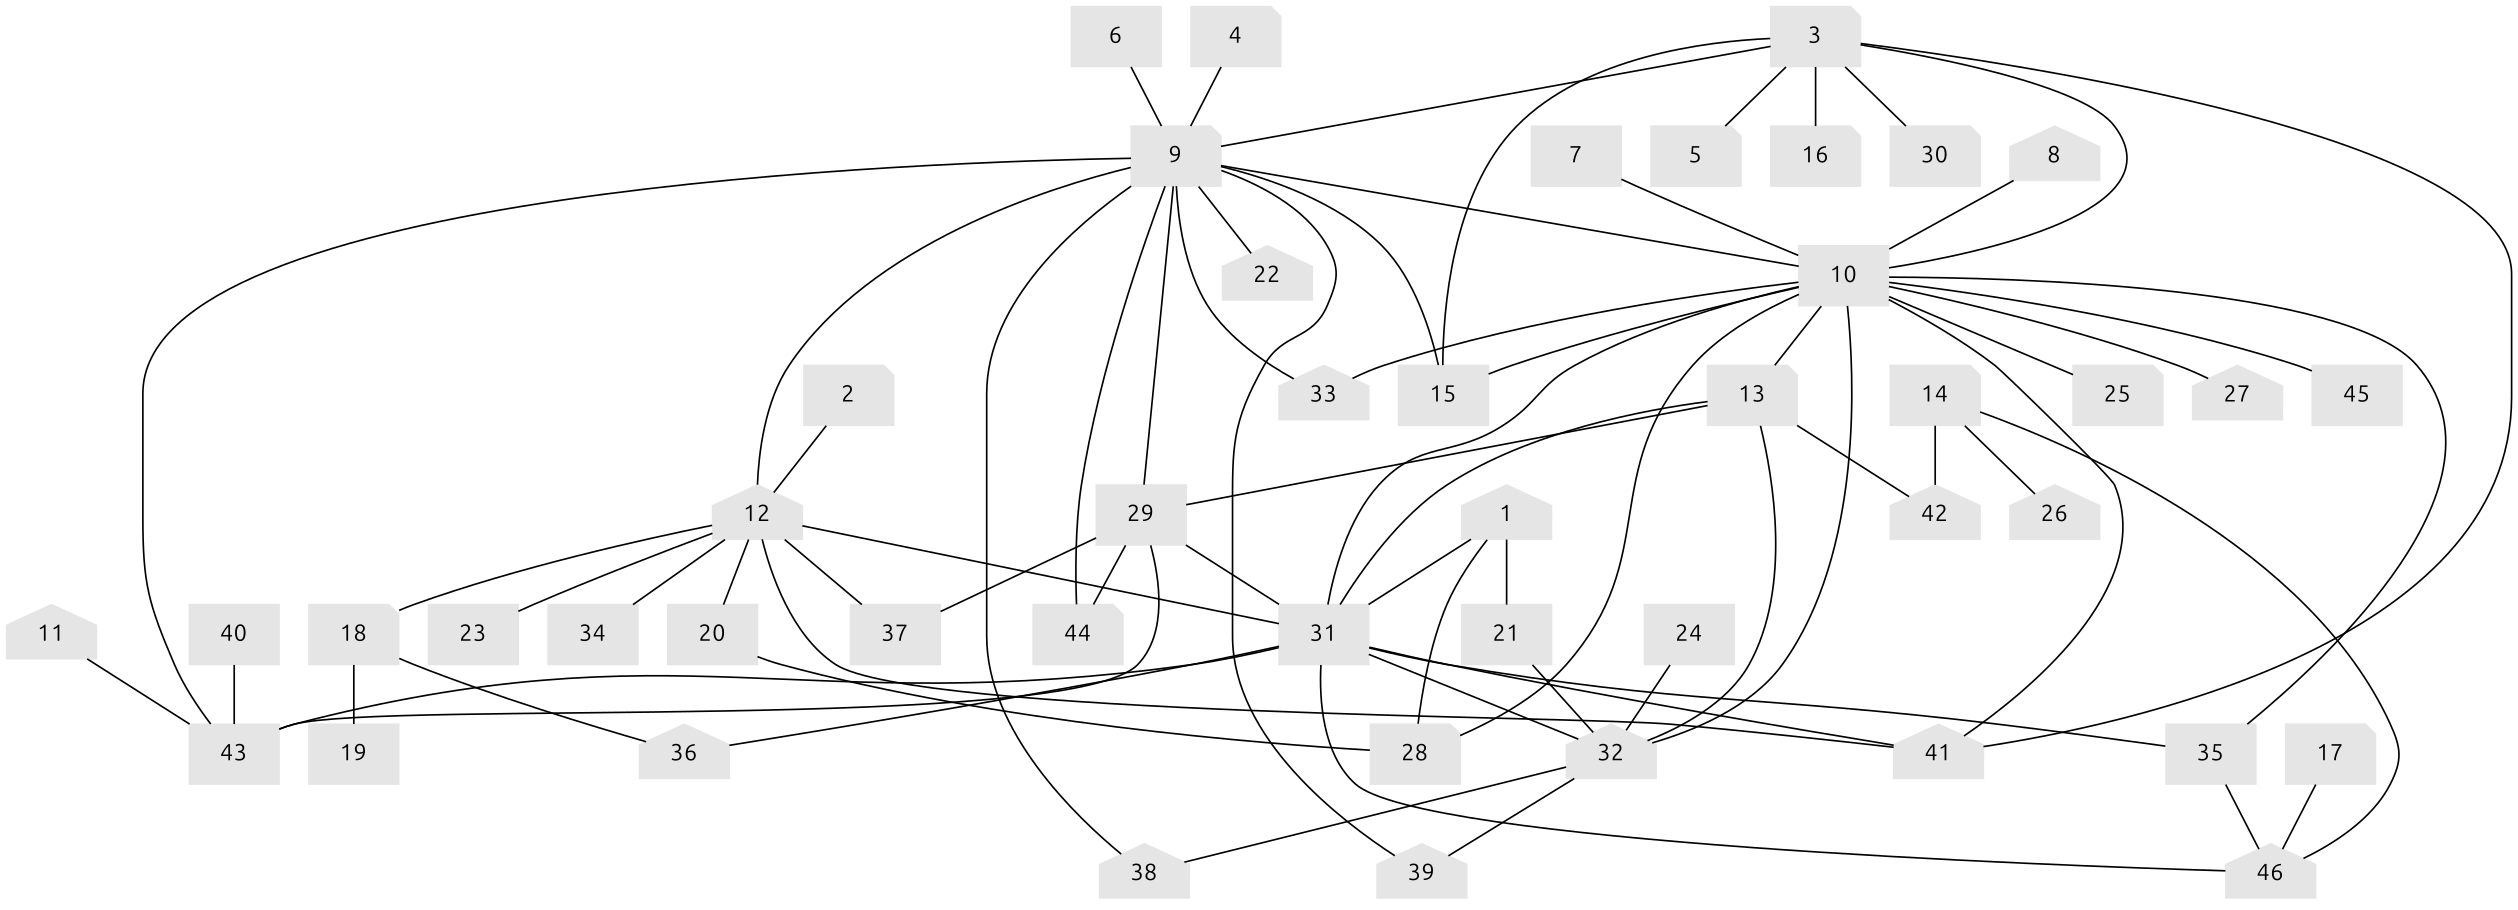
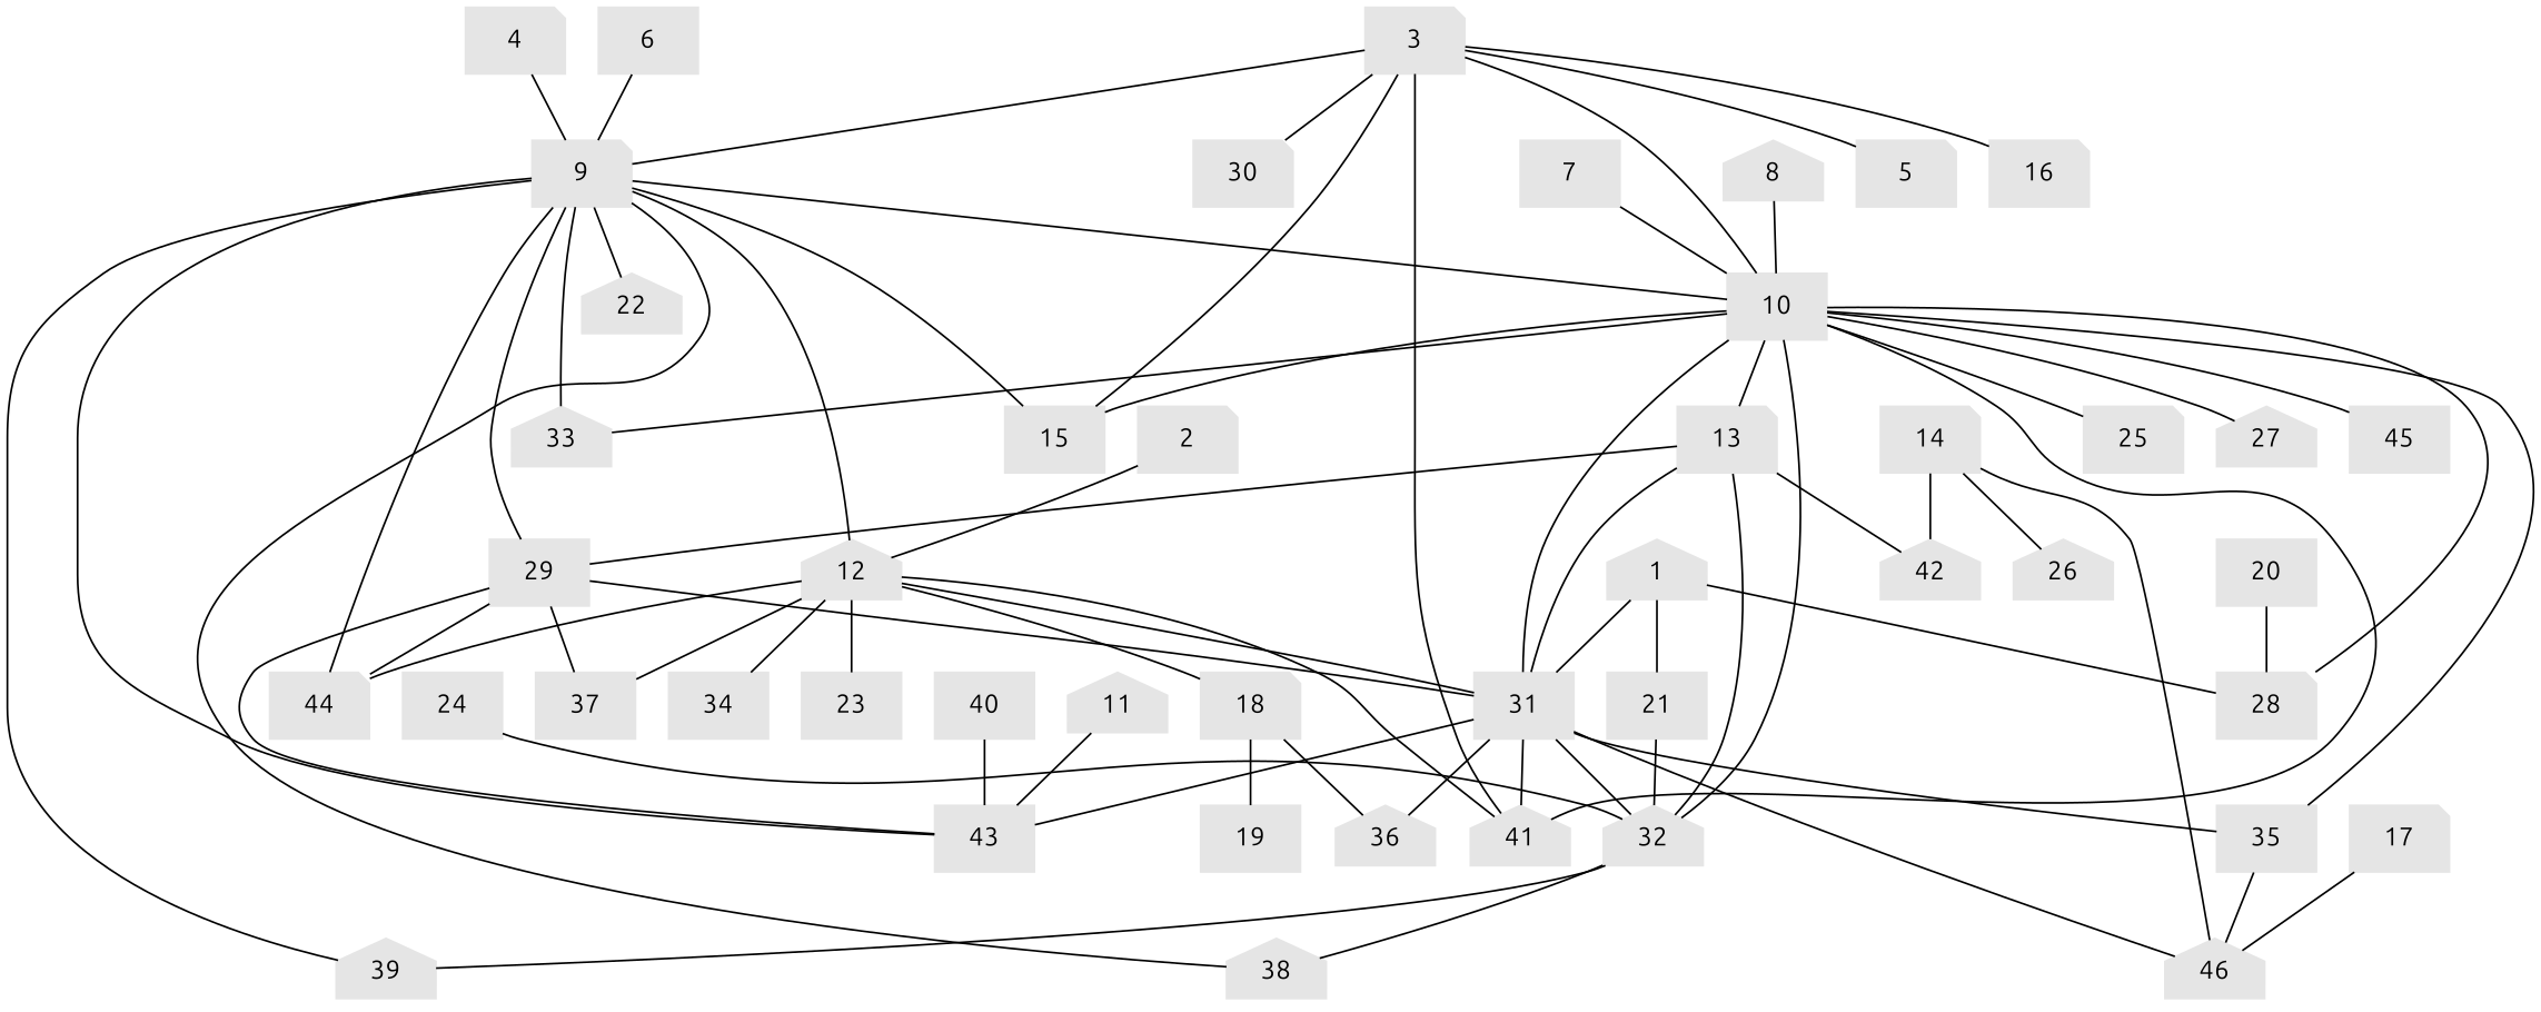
  graph {
    fontname=Ubuntu
    node [color=gray90 fontname=Ubuntu shape=box style=filled]
    edge [fontname=Ubuntu weight=1.0]
    1 [shape=house]
    21
    28 [shape=note]
    31
    32 [shape=house]
    41 [shape=house]
    43
    35
    46 [shape=house]
    36 [shape=house]
    2 [shape=note]
    12 [shape=house]
    18 [shape=note]
    20
    23
    34
    37
    3 [shape=note]
    5 [shape=note]
    9 [shape=note]
    10
    15
    16 [shape=note]
    30 [shape=note]
    22 [shape=house]
    29
    33 [shape=house]
    38 [shape=house]
    39 [shape=house]
    44 [shape=note]
    13 [shape=note]
    25 [shape=note]
    27 [shape=house]
    45
    4 [shape=note]
    6
    7
    8 [shape=house]
    42 [shape=house]
    11 [shape=house]
    19
    14 [shape=note]
    26 [shape=house]
    17 [shape=note]
    24
    40
    1 -- 21
    1 -- 28
    1 -- 31
    21 -- 32
    31 -- 32
    31 -- 41
    31 -- 43
    31 -- 35
    31 -- 46
    31 -- 36
    32 -- 38
    32 -- 39
    35 -- 46
    2 -- 12
    12 -- 31
    12 -- 41
    12 -- 18
-   12 -- 20
+   12 -- 44
    12 -- 23
    12 -- 34
    12 -- 37
    18 -- 36
    18 -- 19
    20 -- 28
    3 -- 41
    3 -- 5
    3 -- 9
    3 -- 10
    3 -- 15
    3 -- 16
    3 -- 30
    9 -- 43
    9 -- 12
    9 -- 10
    9 -- 15
    9 -- 22
    9 -- 29
    9 -- 33 [weight=2.0]
    9 -- 38
    9 -- 39
    9 -- 44
    10 -- 28
    10 -- 31
    10 -- 32 [weight=2.0]
    10 -- 41
    10 -- 35
    10 -- 15
    10 -- 33
    10 -- 13
    10 -- 25
    10 -- 27
    10 -- 45
    29 -- 31
    29 -- 43
    29 -- 37
    29 -- 44
    13 -- 31
    13 -- 32
    13 -- 29
    13 -- 42
    4 -- 9
    6 -- 9
    7 -- 10
    8 -- 10
    11 -- 43
    14 -- 46
    14 -- 42
    14 -- 26
    17 -- 46
    24 -- 32
    40 -- 43
  }
